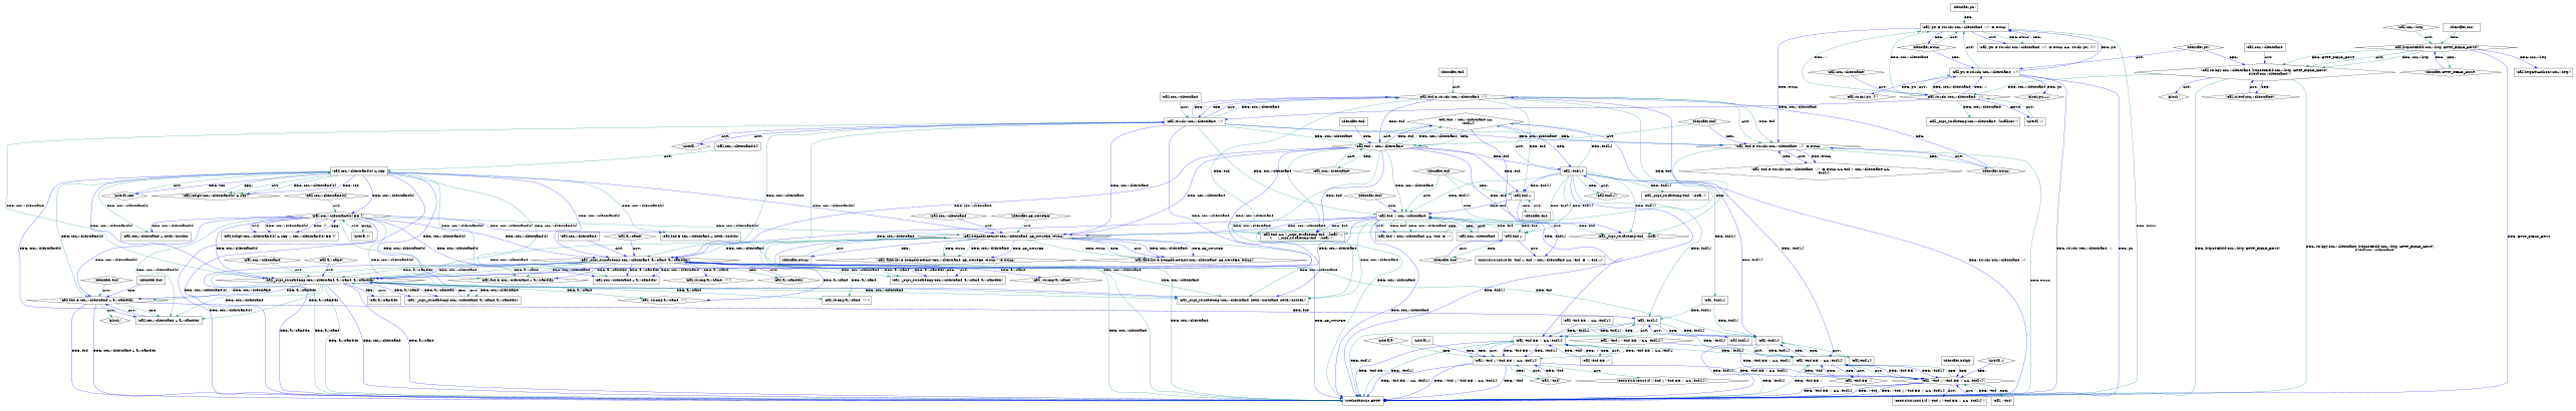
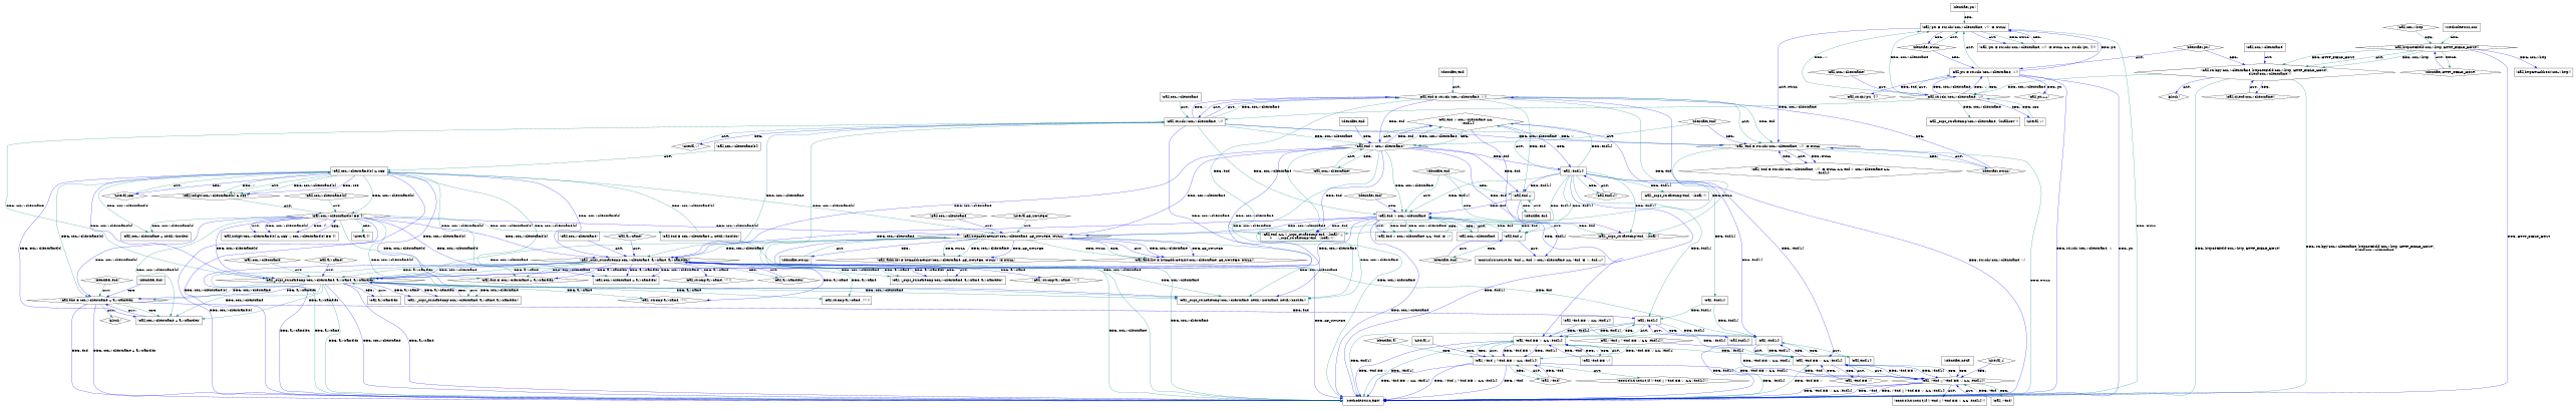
  digraph {
    node [shape=diamond]
    edge [color=blue]
    n1 [label="(Call,end = con->clientname + a->namelen)"]
    n2 [label="(Call,!end[1])" shape=box]
    n3 [label="(Block,)"]
-   n4 [label="(MethodReturn,HTTP)" shape=box]
+   n4 [label="(MethodReturn,RET)" shape=box]
    n5 [label="(Call,con->clientname + a->namelen)" shape=box]
    n6 [label="(Call,!end[1])" shape=box]
    n7 [label="(Call,*end == '.' && !end[1])" shape=box]
    n8 [label="(Call,end[1])" shape=box]
    n9 [label="(Call,con->clientname[0] & 255)" shape=box]
    n10 [label="(Call,con->clientname[0] == '[')"]
    n11 [label="(Call,_cups_strncasecmp(con->clientname, a->name, a->namelen))"]
    n12 [label="(Call,httpAddrGetList(con->clientname, AF_UNSPEC, NULL))"]
    n13 [label="(Call,_cups_strncasecmp(con->clientname, a->name, a->namelen))"]
    n14 [label="(Call,end = con->clientname + a->namelen)"]
    n15 [label="(Call,con->clientname + a->namelen)" shape=box]
    n16 [label="(Call,con->clientname + netif->hostlen)" shape=box]
    n17 [label="(Call,end = con->clientname + netif->hostlen)" shape=box]
    n18 [label="(Call,_cups_strncasecmp(con->clientname, netif->hostname, netif->hostlen))" shape=box]
    n19 [label="(Literal,255)"]
    n20 [label="(Call,isdigit(con->clientname[0] & 255))"]
    n21 [label="(Literal,'[')" shape=box]
    n22 [label="(Call,isdigit(con->clientname[0] & 255) || con->clientname[0] == '[')" shape=box]
    n23 [label="(Call,a->namelen)" shape=box]
    n24 [label="(Call,!_cups_strncasecmp(con->clientname, a->name, a->namelen))" shape=box]
    n25 [label="(Call,!strcmp(a->name, \"*\"))"]
    n26 [label="(Call,strcmp(a->name, \"*\"))" shape=box]
    n27 [label="(Identifier,NULL)" shape=box]
    n28 [label="(Call,(addrlist = httpAddrGetList(con->clientname, AF_UNSPEC, NULL)) != NULL)"]
    n29 [label="(Call,addrlist = httpAddrGetList(con->clientname, AF_UNSPEC, NULL))"]
    n30 [label="(Call,strcmp(a->name, \"*\"))"]
    n31 [label="(Call,a->namelen)"]
    n32 [label="(Call,!_cups_strncasecmp(con->clientname, a->name, a->namelen))" shape=box]
    n33 [label="(Call,!strcmp(a->name, \"*\"))"]
    n34 [label="(Call,end > con->clientname)"]
    n35 [label="(Call,end > con->clientname)" shape=box]
    n36 [label="(Call,end --)" shape=box]
    n37 [label="(Call,!end[1])" shape=box]
    n38 [label="(Call,_cups_strcasecmp(end, \".local\"))"]
    n39 [label="(Call,con->clientname)"]
    n40 [label="(Call,end > con->clientname &&\n      !end[1])"]
    n41 [label="(Call,end && (!_cups_strcasecmp(end, \".local\") ||\n\t      !_cups_strcasecmp(end, \".local.\")))" shape=box]
    n42 [label="(Call,end --)" shape=box]
    n43 [label="(Call,end > con->clientname && *end != '.')" shape=box]
    n44 [label="(Call,con->clientname)" shape=box]
    n45 [label="(ControlStructure,for (end --; end > con->clientname && *end != '.'; end --))" shape=box]
    n46 [label="(Identifier,end)" shape=box]
    n47 [label="(Call,!end[1])" shape=box]
    n48 [label="(Call,_cups_strcasecmp(end, \".local.\"))" shape=box]
    n49 [label="(Call,end[1])"]
    n50 [label="(Call,*end == '.' && !end[1])" shape=box]
    n51 [label="(Call,end = strrchr(con->clientname, '.'))"]
    n52 [label="(Call,strrchr(con->clientname, '.'))" shape=box]
    n53 [label="(Call,(end = strrchr(con->clientname, '.')) != NULL)"]
    n54 [label="(Literal,'.')"]
    n55 [label="(Identifier,NULL)"]
    n56 [label="(Call,(end = strrchr(con->clientname, '.')) != NULL && end > con->clientname &&\n      !end[1])"]
    n57 [label="(Call,strrchr(con->clientname, ':'))"]
    n58 [label="(Call,(ptr = strrchr(con->clientname, ':')) != NULL)" shape=box]
    n59 [label="(Call,ptr = strrchr(con->clientname, ':'))" shape=box]
    n60 [label="(Call,_cups_strcasecmp(con->clientname, \"localhost\"))" shape=box]
    n61 [label="(Literal,':')" shape=box]
    n62 [label="(Call,(ptr = strrchr(con->clientname, ':')) != NULL && !strchr(ptr, ']'))" shape=box]
    n63 [label="(Identifier,NULL)"]
    n64 [label="(Call,strchr(ptr, ']'))"]
-   n65 [label="(Block,ptr++)"]
+   n65 [label="(Call,ptr++)"]
    n66 [label="(Call,strlcpy(con->clientname, httpGetField(con->http, HTTP_FIELD_HOST),\n          sizeof(con->clientname)))"]
    n67 [label="(Call,sizeof(con->clientname))"]
    n68 [label="(Block,)"]
    n69 [label="(Call,httpGetField(con->http, HTTP_FIELD_HOST))"]
    n70 [label="(Call,httpGetAddress(con->http))" shape=box]
    n71 [label="(Identifier,HTTP_FIELD_HOST)"]
    n72 [label="(Identifier,end)"]
    n73 [label="(Call,end[1])" shape=box]
    n74 [label="(Call,!*end || (*end == '.' && !end[1]))" shape=box]
    n75 [label="(Call,*end == '.')" shape=box]
    n76 [label="(Call,!*end || (*end == '.' && !end[1]))"]
    n77 [label="(Call,!*end)"]
    n78 [label="(ControlStructure,if (!*end || (*end == '.' && !end[1])))"]
    n79 [label="(Call,*end == '.')"]
    n80 [label="(ControlStructure,if (!*end || (*end == '.' && !end[1])))" shape=box]
    n81 [label="(Call,!*end)" shape=box]
    n82 [label="(Call,con->clientname)" shape=box]
    n83 [label="(Identifier,end)"]
    n84 [label="(Call,con->clientname)"]
    n85 [label="(Literal,1)" shape=box]
    n86 [label="(Call,con->clientname[0])"]
    n87 [label="(Call,con->clientname)"]
    n88 [label="(Identifier,ptr)" shape=box]
-   n89 [label="(Literal,a)"]
-   n90 [label="(Identifier,con)" shape=box]
+   n89 [label="(Identifier,a)"]
+   n90 [label="(MethodReturn,con)" shape=box]
    n91 [label="(Call,*end == '.' && !end[1])" shape=box]
    n92 [label="(Identifier,end)"]
    n93 [label="(Call,con->clientname)" shape=box]
-   n94 [label="(Identifier,isdigit)" shape=box]
+   n94 [label="(Identifier,netif)" shape=box]
    n95 [label="(Call,!*end || (*end == '.' && !end[1]))"]
    n96 [label="(Call,a->name)"]
    n97 [label="(Call,a->name)"]
    n98 [label="(Identifier,ptr)"]
    n99 [label="(Identifier,end)"]
    n100 [label="(Identifier,end)" shape=box]
    n101 [label="(Call,con->clientname)"]
    n102 [label="(Identifier,end)" shape=box]
    n103 [label="(Identifier,end)" shape=box]
    n104 [label="(Identifier,end)"]
    n105 [label="(Call,con->clientname)" shape=box]
    n106 [label="(Literal,1)"]
-   n107 [label="(Identifier,AF_UNSPEC)"]
+   n107 [label="(Literal,AF_UNSPEC)"]
    n108 [label="(Call,con->clientname[0])" shape=box]
    n109 [label="(Call,con->http)"]
    n1 -> n2 [label="DDG: end"]
    n1 -> n3 [color=teal label="AST: "]
    n1 -> n4 [label="DDG: end"]
    n1 -> n4 [label="DDG: con->clientname + a->namelen"]
    n1 -> n5 [color=teal label="CFG: "]
    n2 -> n4 [color=teal label="DDG: end[1]"]
    n2 -> n6 [color=teal label="DDG: end[1]"]
    n2 -> n7 [color=teal label="AST: "]
    n2 -> n7 [label="DDG: end[1]"]
    n2 -> n8 [label="CFG: "]
    n5 -> n1 [label="AST: "]
    n6 -> n4 [label="DDG: end[1]"]
    n6 -> n50 [label="AST: "]
    n6 -> n50 [color=teal label="DDG: end[1]"]
    n6 -> n73 [color=teal label="CFG: "]
    n7 -> n2 [color=teal label="CFG: "]
    n7 -> n4 [label="DDG: *end == '.'"]
    n7 -> n4 [color=teal label="DDG: !end[1]"]
    n7 -> n50 [color=teal label="DDG: !end[1]"]
    n7 -> n74 [color=teal label="AST: "]
    n7 -> n74 [label="DDG: *end == '.'"]
    n7 -> n74 [label="DDG: !end[1]"]
    n7 -> n75 [color=teal label="CFG: "]
    n8 -> n2 [label="AST: "]
    n9 -> n1 [color=teal label="DDG: con->clientname[0]"]
    n9 -> n4 [label="DDG: con->clientname[0]"]
    n9 -> n5 [label="DDG: con->clientname[0]"]
-   n9 -> n10 [label="DDG: con->clientname[0]"]
+   n9 -> n10 [color=teal label="DDG: con->clientname[0]"]
    n9 -> n11 [label="DDG: con->clientname[0]"]
-   n9 -> n12 [label="DDG: con->clientname[0]"]
+   n9 -> n12 [color=teal label="DDG: con->clientname[0]"]
    n9 -> n13 [label="DDG: con->clientname[0]"]
    n9 -> n14 [color=teal label="DDG: con->clientname[0]"]
    n9 -> n15 [color=teal label="DDG: con->clientname[0]"]
    n9 -> n16 [color=teal label="DDG: con->clientname[0]"]
-   n9 -> n17 [color=teal label="DDG: con->clientname[0]"]
+   n17 -> n9 [color=teal label="DDG: con->clientname[0]"]
    n9 -> n18 [label="DDG: con->clientname[0]"]
-   n9 -> n19 [label="DDG: 255"]
+   n9 -> n19 [label="CFG: "]
    n9 -> n20 [color=teal label="AST: "]
    n9 -> n20 [color=teal label="DDG: con->clientname[0]"]
    n9 -> n20 [label="DDG: 255"]
    n10 -> n1 [label="DDG: con->clientname[0]"]
    n10 -> n4 [label="DDG: con->clientname[0]"]
    n10 -> n5 [color=teal label="DDG: con->clientname[0]"]
    n10 -> n11 [label="DDG: con->clientname[0]"]
-   n10 -> n12 [color=teal label="DDG: con->clientname[0]"]
+   n10 -> n12 [label="DDG: con->clientname[0]"]
    n10 -> n13 [label="DDG: con->clientname[0]"]
    n10 -> n14 [color=teal label="DDG: con->clientname[0]"]
    n10 -> n15 [label="DDG: con->clientname[0]"]
-   n10 -> n16 [label="DDG: con->clientname[0]"]
-   n10 -> n17 [label="DDG: con->clientname[0]"]
+   n10 -> n16 [color=teal label="DDG: con->clientname[0]"]
+   n10 -> n17 [color=teal label="DDG: con->clientname[0]"]
    n10 -> n18 [color=teal label="DDG: con->clientname[0]"]
-   n10 -> n21 [color=teal label="NULL: "]
+   n10 -> n21 [color=teal label="CFG: "]
    n10 -> n22 [label="AST: "]
    n10 -> n22 [label="DDG: con->clientname[0]"]
    n10 -> n22 [label="DDG: '['"]
    n11 -> n1 [color=teal label="DDG: con->clientname"]
    n11 -> n1 [label="DDG: a->namelen"]
    n11 -> n4 [label="DDG: a->name"]
    n11 -> n4 [color=teal label="DDG: a->namelen"]
    n11 -> n4 [label="DDG: con->clientname"]
    n11 -> n5 [color=teal label="DDG: con->clientname"]
    n11 -> n5 [color=teal label="DDG: a->namelen"]
    n11 -> n18 [color=teal label="DDG: con->clientname"]
    n11 -> n23 [label="CFG: "]
    n11 -> n24 [color=teal label="AST: "]
    n11 -> n24 [color=teal label="DDG: con->clientname"]
    n11 -> n24 [label="DDG: a->name"]
    n11 -> n24 [label="DDG: a->namelen"]
    n11 -> n25 [color=teal label="DDG: a->name"]
    n11 -> n26 [color=teal label="DDG: a->name"]
    n12 -> n4 [color=teal label="DDG: con->clientname"]
    n12 -> n4 [label="DDG: AF_UNSPEC"]
    n12 -> n11 [color=teal label="DDG: con->clientname"]
    n12 -> n13 [color=teal label="DDG: con->clientname"]
    n12 -> n18 [color=teal label="DDG: con->clientname"]
    n12 -> n27 [label="CFG: "]
    n12 -> n28 [color=teal label="DDG: con->clientname"]
    n12 -> n28 [label="DDG: AF_UNSPEC"]
    n12 -> n28 [color=teal label="DDG: NULL"]
    n12 -> n29 [label="AST: "]
    n12 -> n29 [label="DDG: con->clientname"]
    n12 -> n29 [label="DDG: AF_UNSPEC"]
    n12 -> n29 [color=teal label="DDG: NULL"]
    n13 -> n4 [label="DDG: a->namelen"]
    n13 -> n4 [color=teal label="DDG: con->clientname"]
    n13 -> n4 [color=teal label="DDG: a->name"]
    n13 -> n11 [label="DDG: con->clientname"]
    n13 -> n11 [color=teal label="DDG: a->name"]
    n13 -> n11 [color=teal label="DDG: a->namelen"]
    n13 -> n14 [color=teal label="DDG: con->clientname"]
    n13 -> n14 [label="DDG: a->namelen"]
    n13 -> n15 [label="DDG: con->clientname"]
    n13 -> n15 [label="DDG: a->namelen"]
    n13 -> n18 [color=teal label="DDG: con->clientname"]
    n13 -> n25 [label="DDG: a->name"]
    n13 -> n26 [color=teal label="DDG: a->name"]
    n13 -> n30 [label="DDG: a->name"]
    n13 -> n31 [color=teal label="CFG: "]
    n13 -> n32 [label="AST: "]
    n13 -> n32 [color=teal label="DDG: con->clientname"]
    n13 -> n32 [color=teal label="DDG: a->name"]
    n13 -> n32 [label="DDG: a->namelen"]
    n13 -> n33 [label="DDG: a->name"]
    n17 -> n6 [color=teal label="DDG: end"]
    n19 -> n9 [color=teal label="AST: "]
-   n20 -> n9 [color=teal label="CFG: "]
-   n21 -> n10 [color=teal label="AST: "]
+   n20 -> n9 [color=teal label="DDG: '.'"]
+   n20 -> n10 [color=teal label="AST: "]
    n22 -> n10 [label="CFG: "]
    n23 -> n11 [color=teal label="AST: "]
    n24 -> n11 [label="CFG: "]
    n27 -> n12 [color=teal label="AST: "]
    n29 -> n12 [color=teal label="CFG: "]
    n31 -> n13 [label="AST: "]
    n32 -> n13 [label="CFG: "]
    n34 -> n4 [color=teal label="DDG: con->clientname"]
    n34 -> n11 [label="DDG: con->clientname"]
    n34 -> n12 [label="DDG: con->clientname"]
    n34 -> n13 [label="DDG: con->clientname"]
    n34 -> n18 [color=teal label="DDG: con->clientname"]
    n34 -> n35 [color=teal label="DDG: con->clientname"]
    n34 -> n36 [label="DDG: end"]
    n34 -> n37 [label="DDG: end"]
    n34 -> n38 [label="DDG: end"]
    n34 -> n39 [color=teal label="CFG: "]
    n34 -> n40 [color=teal label="AST: "]
    n34 -> n40 [label="DDG: end"]
    n34 -> n40 [color=teal label="DDG: con->clientname"]
    n34 -> n41 [label="DDG: end"]
    n35 -> n4 [label="DDG: con->clientname"]
    n35 -> n11 [label="DDG: con->clientname"]
    n35 -> n12 [label="DDG: con->clientname"]
    n35 -> n13 [label="DDG: con->clientname"]
    n35 -> n18 [color=teal label="DDG: con->clientname"]
    n35 -> n38 [color=teal label="DDG: end"]
    n35 -> n41 [label="DDG: end"]
    n35 -> n42 [color=teal label="DDG: end"]
    n35 -> n43 [label="AST: "]
    n35 -> n43 [color=teal label="DDG: end"]
    n35 -> n43 [color=teal label="DDG: con->clientname"]
    n35 -> n44 [color=teal label="CFG: "]
    n36 -> n35 [label="DDG: end"]
    n36 -> n45 [label="AST: "]
    n36 -> n46 [color=teal label="CFG: "]
    n37 -> n2 [color=teal label="DDG: end[1]"]
    n37 -> n4 [label="DDG: end[1]"]
    n37 -> n6 [label="DDG: end[1]"]
    n37 -> n35 [color=teal label="DDG: end[1]"]
    n37 -> n36 [label="DDG: end[1]"]
    n37 -> n38 [color=teal label="DDG: end[1]"]
    n37 -> n40 [color=teal label="AST: "]
    n37 -> n40 [color=teal label="DDG: end[1]"]
    n37 -> n41 [color=teal label="DDG: end[1]"]
    n37 -> n42 [color=teal label="DDG: end[1]"]
    n37 -> n47 [color=teal label="DDG: end[1]"]
    n37 -> n48 [color=teal label="DDG: end[1]"]
    n37 -> n49 [color=teal label="CFG: "]
    n39 -> n34 [color=teal label="AST: "]
    n40 -> n7 [label="DDG: !end[1]"]
    n40 -> n34 [color=teal label="CFG: "]
    n40 -> n37 [label="CFG: "]
    n40 -> n50 [label="DDG: !end[1]"]
    n42 -> n35 [color=teal label="DDG: end"]
    n42 -> n45 [label="AST: "]
    n42 -> n72 [color=teal label="CFG: "]
    n43 -> n35 [color=teal label="CFG: "]
    n44 -> n35 [label="AST: "]
    n46 -> n36 [color=teal label="AST: "]
    n47 -> n2 [color=teal label="DDG: end[1]"]
    n47 -> n6 [color=teal label="DDG: end[1]"]
    n49 -> n37 [label="AST: "]
    n50 -> n4 [color=teal label="DDG: !end[1]"]
    n50 -> n4 [color=teal label="DDG: *end == '.'"]
    n50 -> n6 [label="CFG: "]
    n50 -> n76 [color=teal label="AST: "]
    n50 -> n76 [label="DDG: *end == '.'"]
    n50 -> n76 [label="DDG: !end[1]"]
    n50 -> n79 [label="CFG: "]
    n51 -> n4 [label="DDG: strrchr(con->clientname, '.')"]
    n51 -> n34 [label="DDG: end"]
    n51 -> n36 [color=teal label="DDG: end"]
    n51 -> n38 [color=teal label="DDG: end"]
    n51 -> n41 [color=teal label="DDG: end"]
-   n51 -> n52 [label="CFG: "]
+   n51 -> n52 [label="AST: "]
    n51 -> n53 [color=teal label="AST: "]
    n51 -> n53 [color=teal label="DDG: end"]
    n52 -> n4 [color=teal label="DDG: con->clientname"]
    n52 -> n11 [color=teal label="DDG: con->clientname"]
-   n52 -> n12 [label="DDG: con->clientname"]
    n52 -> n13 [color=teal label="DDG: con->clientname"]
    n52 -> n18 [label="DDG: con->clientname"]
    n52 -> n34 [color=teal label="DDG: con->clientname"]
    n52 -> n35 [color=teal label="DDG: con->clientname"]
    n52 -> n51 [label="AST: "]
    n52 -> n51 [color=teal label="DDG: con->clientname"]
    n52 -> n51 [label="DDG: '.'"]
    n52 -> n53 [label="DDG: con->clientname"]
    n52 -> n53 [color=teal label="DDG: '.'"]
-   n52 -> n54 [label="AST: "]
+   n52 -> n54 [label="CFG: "]
    n53 -> n4 [color=teal label="DDG: NULL"]
-   n53 -> n12 [color=teal label="DDG: ':'"]
+   n53 -> n12 [color=teal label="DDG: NULL"]
    n53 -> n55 [color=teal label="CFG: "]
    n53 -> n56 [label="AST: "]
    n53 -> n56 [label="DDG: NULL"]
-   n54 -> n52 [label="AST: "]
+   n54 -> n52 [color=teal label="AST: "]
    n55 -> n51 [label="CFG: "]
    n55 -> n53 [label="AST: "]
    n56 -> n53 [label="CFG: "]
-   n57 -> n52 [label="DDG: con->clientname"]
+   n57 -> n52 [color=teal label="DDG: con->clientname"]
    n57 -> n58 [color=teal label="DDG: con->clientname"]
    n57 -> n58 [color=teal label="DDG: ':'"]
    n57 -> n59 [color=teal label="AST: "]
    n57 -> n59 [label="DDG: con->clientname"]
    n57 -> n59 [label="DDG: ':'"]
    n57 -> n60 [color=teal label="DDG: con->clientname"]
-   n57 -> n61 [label="HOST: "]
+   n57 -> n61 [label="CFG: "]
    n58 -> n4 [color=teal label="DDG: NULL"]
-   n58 -> n53 [label="DDG: NULL"]
+   n58 -> n53 [label="AST: NULL"]
    n58 -> n62 [label="AST: "]
    n58 -> n62 [color=teal label="DDG: NULL"]
    n58 -> n63 [label="CFG: "]
    n59 -> n4 [label="DDG: ptr"]
    n59 -> n4 [label="DDG: strrchr(con->clientname, ':')"]
+   n59 -> n57 [color=teal label="CFG: "]
    n59 -> n58 [color=teal label="AST: "]
    n59 -> n58 [label="DDG: ptr"]
-   n59 -> n64 [label="DDG: ptr"]
+   n59 -> n64 [label="DDG: end"]
    n59 -> n65 [label="DDG: ptr"]
-   n61 -> n57 [color=teal label="AST: "]
+   n61 -> n57 [color=teal label="DDG: 255"]
    n62 -> n58 [label="CFG: "]
    n63 -> n58 [color=teal label="AST: "]
    n63 -> n59 [label="CFG: "]
    n66 -> n4 [color=teal label="DDG: httpGetField(con->http, HTTP_FIELD_HOST)"]
    n66 -> n4 [color=teal label="DDG: strlcpy(con->clientname, httpGetField(con->http, HTTP_FIELD_HOST),\n          sizeof(con->clientname))"]
    n66 -> n57 [color=teal label="DDG: con->clientname"]
    n66 -> n67 [label="CFG: "]
    n66 -> n68 [label="AST: "]
    n67 -> n66 [label="AST: "]
    n69 -> n4 [label="DDG: HTTP_FIELD_HOST"]
    n69 -> n66 [color=teal label="AST: "]
    n69 -> n66 [color=teal label="DDG: con->http"]
    n69 -> n66 [color=teal label="DDG: HTTP_FIELD_HOST"]
    n69 -> n70 [label="DDG: con->http"]
-   n69 -> n71 [color=teal label="CFG: "]
-   n71 -> n69 [label="DDG: "]
+   n69 -> n71 [color=teal label="FIELD: "]
+   n71 -> n69 [label="AST: "]
    n72 -> n42 [label="AST: "]
    n73 -> n6 [color=teal label="AST: "]
    n74 -> n4 [label="DDG: !*end"]
    n74 -> n4 [label="DDG: *end == '.' && !end[1]"]
    n74 -> n4 [label="DDG: !*end || (*end == '.' && !end[1])"]
    n74 -> n7 [color=teal label="CFG: "]
    n74 -> n76 [label="DDG: *end == '.' && !end[1]"]
    n74 -> n77 [color=teal label="CFG: "]
    n74 -> n78 [color=teal label="AST: "]
    n75 -> n7 [color=teal label="AST: "]
    n75 -> n7 [label="DDG: *end"]
    n75 -> n7 [label="DDG: '.'"]
    n76 -> n4 [label="DDG: !*end"]
    n76 -> n4 [label="DDG: !*end || (*end == '.' && !end[1])"]
    n76 -> n4 [label="DDG: *end == '.' && !end[1]"]
    n76 -> n50 [color=teal label="CFG: "]
    n76 -> n80 [label="AST: "]
    n76 -> n81 [color=teal label="CFG: "]
    n77 -> n74 [color=teal label="AST: "]
    n77 -> n74 [label="DDG: *end"]
    n79 -> n50 [label="AST: "]
    n79 -> n50 [color=teal label="DDG: *end"]
    n79 -> n50 [label="DDG: '.'"]
    n81 -> n76 [label="AST: "]
    n81 -> n76 [color=teal label="DDG: *end"]
    n82 -> n52 [color=teal label="AST: "]
    n83 -> n1 [color=teal label="AST: "]
    n84 -> n11 [color=teal label="AST: "]
    n85 -> n74 [label="CFG: "]
    n86 -> n10 [color=teal label="AST: "]
    n87 -> n57 [label="AST: "]
    n88 -> n58 [color=teal label="CFG: "]
    n89 -> n74 [color=teal label="CFG: "]
    n90 -> n69 [color=teal label="CFG: "]
    n91 -> n7 [label="DDG: !end[1]"]
    n91 -> n50 [color=teal label="DDG: !end[1]"]
    n92 -> n35 [color=teal label="AST: "]
    n92 -> n36 [color=teal label="CFG: "]
    n92 -> n42 [color=teal label="CFG: "]
    n93 -> n66 [label="AST: "]
    n94 -> n76 [label="CFG: "]
    n95 -> n74 [color=teal label="DDG: *end == '.' && !end[1]"]
    n95 -> n76 [label="DDG: *end == '.' && !end[1]"]
    n96 -> n13 [label="AST: "]
    n97 -> n11 [label="AST: "]
    n98 -> n59 [label="AST: "]
    n98 -> n66 [label="CFG: "]
    n99 -> n35 [label="CFG: "]
    n100 -> n51 [color=teal label="AST: "]
    n101 -> n12 [label="AST: "]
    n102 -> n34 [label="CFG: "]
    n103 -> n1 [label="CFG: "]
    n104 -> n34 [color=teal label="AST: "]
    n104 -> n53 [label="CFG: "]
    n105 -> n13 [label="AST: "]
    n106 -> n76 [label="CFG: "]
    n107 -> n12 [color=teal label="AST: "]
    n108 -> n9 [color=teal label="AST: "]
-   n109 -> n69 [color=teal label="AST: "]
+   n109 -> n69 [color=teal label="CFG: "]
  }
